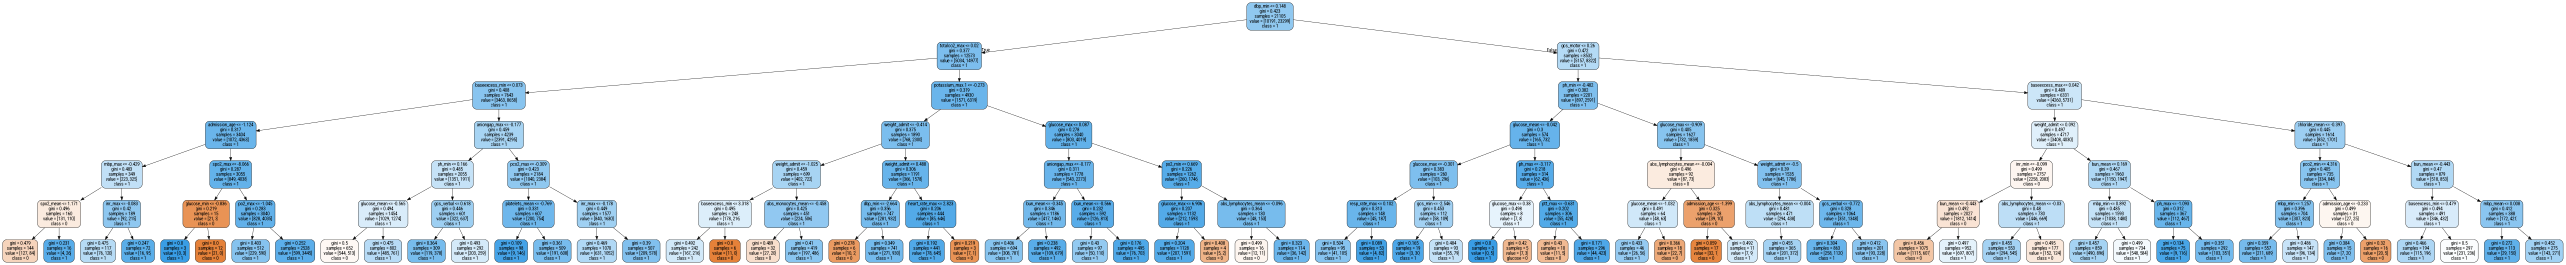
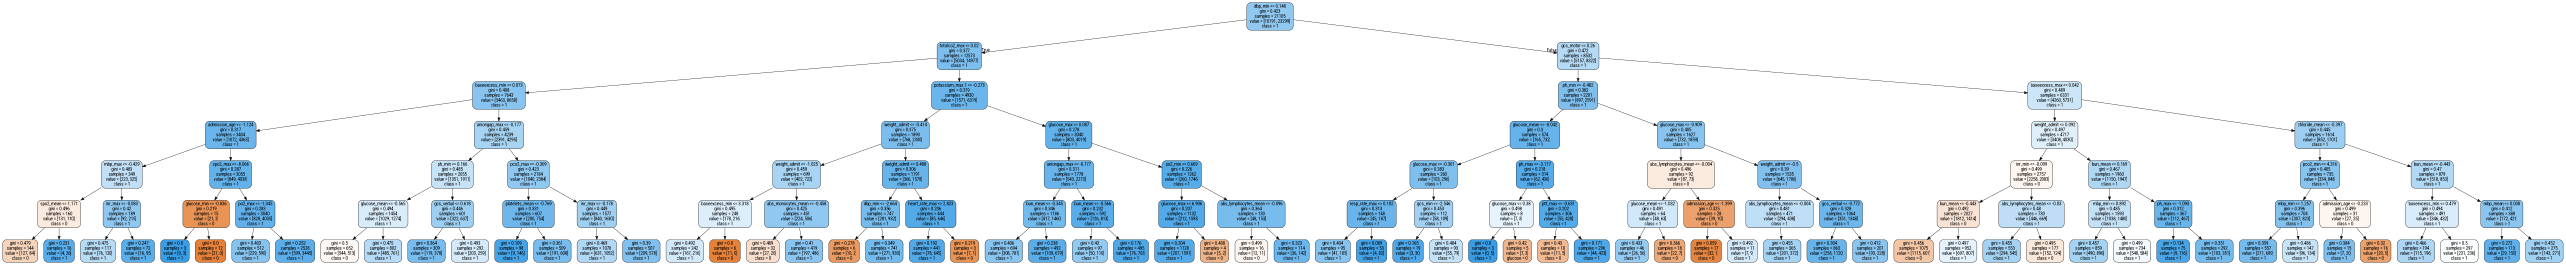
  digraph {
    fontname="Roboto Condensed"
    node [color=black fillcolor="#7ebfee" fontname="Roboto Condensed" shape=box style="filled, rounded"]
    edge [fontname="Roboto Condensed"]
    n1 [fillcolor="#90c8f0" label="dbp_min <= 0.148\ngini = 0.423\nsamples = 21105\nvalue = [10191, 23299]\nclass = 1"]
    n2 [fillcolor="#7cbeee" label="totalco2_max <= 0.02\ngini = 0.377\nsamples = 12573\nvalue = [5034, 14977]\nclass = 1"]
    n3 [fillcolor="#b4daf5" label="gcs_motor <= 0.26\ngini = 0.472\nsamples = 8532\nvalue = [5157, 8322]\nclass = 1"]
    n4 [fillcolor="#88c4ef" label="baseexcess_min <= 0.073\ngini = 0.408\nsamples = 7643\nvalue = [3463, 8658]\nclass = 1"]
    n5 [fillcolor="#6ab5eb" label="potassium_max.1 <= -0.273\ngini = 0.319\nsamples = 4930\nvalue = [1571, 6319]\nclass = 1"]
    n6 [label="ph_min <= -0.482\ngini = 0.382\nsamples = 2201\nvalue = [897, 2591]\nclass = 1"]
    n7 [fillcolor="#cce6f8" label="baseexcess_max <= 0.042\ngini = 0.489\nsamples = 6331\nvalue = [4260, 5731]\nclass = 1"]
    n8 [fillcolor="#6ab5eb" label="admission_age <= -1.124\ngini = 0.317\nsamples = 3404\nvalue = [1072, 4363]\nclass = 1"]
    n9 [fillcolor="#a7d4f3" label="aniongap_max <= -0.177\ngini = 0.459\nsamples = 4239\nvalue = [2391, 4295]\nclass = 1"]
    n10 [fillcolor="#7bbeee" label="weight_admit <= -0.414\ngini = 0.375\nsamples = 1890\nvalue = [768, 2300]\nclass = 1"]
    n11 [fillcolor="#61b1ea" label="glucose_max <= 0.087\ngini = 0.278\nsamples = 3040\nvalue = [803, 4019]\nclass = 1"]
    n12 [fillcolor="#c1e0f7" label="mbp_max <= -0.429\ngini = 0.483\nsamples = 349\nvalue = [223, 325]\nclass = 1"]
    n13 [fillcolor="#63b2ea" label="spo2_max <= -8.066\ngini = 0.287\nsamples = 3055\nvalue = [849, 4038]\nclass = 1"]
    n14 [fillcolor="#c5e2f7" label="ph_min <= 0.166\ngini = 0.485\nsamples = 2055\nvalue = [1351, 1911]\nclass = 1"]
    n15 [fillcolor="#8fc8f0" label="pco2_max <= -0.309\ngini = 0.423\nsamples = 2184\nvalue = [1040, 2384]\nclass = 1"]
    n16 [fillcolor="#fbebdf" label="spo2_mean <= 1.171\ngini = 0.496\nsamples = 160\nvalue = [131, 110]\nclass = 0"]
    n17 [fillcolor="#8ec7f0" label="inr_max <= -0.083\ngini = 0.42\nsamples = 189\nvalue = [92, 215]\nclass = 1"]
    n18 [fillcolor="#e99355" label="glucose_min <= -0.836\ngini = 0.219\nsamples = 15\nvalue = [21, 3]\nclass = 0"]
    n19 [fillcolor="#62b1ea" label="po2_max <= -1.045\ngini = 0.283\nsamples = 3040\nvalue = [828, 4035]\nclass = 1"]
    n20 [fillcolor="#f6d4bc" label="gini = 0.479\nsamples = 144\nvalue = [127, 84]\nclass = 0"]
    n21 [fillcolor="#57ace9" label="gini = 0.231\nsamples = 16\nvalue = [4, 26]\nclass = 1"]
    n22 [fillcolor="#b6dbf5" label="gini = 0.475\nsamples = 117\nvalue = [76, 120]\nclass = 1"]
    n23 [fillcolor="#5aaee9" label="gini = 0.247\nsamples = 72\nvalue = [16, 95]\nclass = 1"]
    n24 [fillcolor="#399de5" label="gini = 0.0\nsamples = 3\nvalue = [0, 3]\nclass = 1"]
    n25 [fillcolor="#e58139" label="gini = 0.0\nsamples = 12\nvalue = [21, 0]\nclass = 0"]
    n26 [fillcolor="#86c3ef" label="gini = 0.403\nsamples = 512\nvalue = [229, 590]\nclass = 1"]
    n27 [fillcolor="#5baeea" label="gini = 0.252\nsamples = 2528\nvalue = [599, 3445]\nclass = 1"]
    n28 [fillcolor="#d9ecfa" label="glucose_mean <= -0.565\ngini = 0.494\nsamples = 1454\nvalue = [1029, 1274]\nclass = 1"]
    n29 [fillcolor="#9dcff2" label="gcs_verbal <= 0.618\ngini = 0.446\nsamples = 601\nvalue = [322, 637]\nclass = 1"]
    n30 [fillcolor="#6eb7ec" label="platelets_mean <= -0.769\ngini = 0.331\nsamples = 607\nvalue = [200, 754]\nclass = 1"]
    n31 [fillcolor="#9fd0f2" label="inr_max <= -0.178\ngini = 0.449\nsamples = 1577\nvalue = [840, 1630]\nclass = 1"]
    n32 [fillcolor="#fef8f4" label="gini = 0.5\nsamples = 652\nvalue = [544, 513]\nclass = 0"]
    n33 [fillcolor="#b7dbf6" label="gini = 0.475\nsamples = 802\nvalue = [485, 761]\nclass = 1"]
    n34 [fillcolor="#77bced" label="gini = 0.364\nsamples = 309\nvalue = [119, 378]\nclass = 1"]
    n35 [fillcolor="#d4eaf9" label="gini = 0.493\nsamples = 292\nvalue = [203, 259]\nclass = 1"]
    n36 [fillcolor="#45a3e7" label="gini = 0.109\nsamples = 98\nvalue = [9, 146]\nclass = 1"]
    n37 [fillcolor="#77bced" label="gini = 0.361\nsamples = 509\nvalue = [191, 608]\nclass = 1"]
    n38 [fillcolor="#b0d8f5" label="gini = 0.469\nsamples = 1070\nvalue = [631, 1052]\nclass = 1"]
    n39 [fillcolor="#81c0ee" label="gini = 0.39\nsamples = 507\nvalue = [209, 578]\nclass = 1"]
    n40 [fillcolor="#a7d4f3" label="weight_admit <= -1.025\ngini = 0.459\nsamples = 699\nvalue = [402, 722]\nclass = 1"]
    n41 [fillcolor="#67b4eb" label="weight_admit <= 0.488\ngini = 0.306\nsamples = 1191\nvalue = [366, 1578]\nclass = 1"]
    n42 [fillcolor="#68b4eb" label="aniongap_max <= -0.177\ngini = 0.311\nsamples = 1778\nvalue = [543, 2273]\nclass = 1"]
    n43 [fillcolor="#56ace9" label="po2_min <= 0.669\ngini = 0.226\nsamples = 1262\nvalue = [260, 1746]\nclass = 1"]
    n44 [fillcolor="#dceefa" label="baseexcess_min <= 3.318\ngini = 0.495\nsamples = 248\nvalue = [178, 216]\nclass = 1"]
    n45 [fillcolor="#91c8f1" label="abs_monocytes_mean <= -0.458\ngini = 0.425\nsamples = 451\nvalue = [224, 506]\nclass = 1"]
    n46 [fillcolor="#75bbed" label="dbp_min <= -2.664\ngini = 0.356\nsamples = 747\nvalue = [281, 932]\nclass = 1"]
    n47 [fillcolor="#53aae8" label="heart_rate_max <= 2.823\ngini = 0.206\nsamples = 444\nvalue = [85, 646]\nclass = 1"]
    n48 [fillcolor="#d2e9f9" label="gini = 0.492\nsamples = 242\nvalue = [167, 216]\nclass = 1"]
    n49 [fillcolor="#e58139" label="gini = 0.0\nsamples = 6\nvalue = [11, 0]\nclass = 0"]
    n50 [fillcolor="#f8decc" label="gini = 0.489\nsamples = 32\nvalue = [27, 20]\nclass = 0"]
    n51 [fillcolor="#89c5f0" label="gini = 0.41\nsamples = 419\nvalue = [197, 486]\nclass = 1"]
    n52 [fillcolor="#ea9a61" label="gini = 0.278\nsamples = 6\nvalue = [10, 2]\nclass = 0"]
    n53 [fillcolor="#73baed" label="gini = 0.349\nsamples = 741\nvalue = [271, 930]\nclass = 1"]
    n54 [fillcolor="#51a9e8" label="gini = 0.192\nsamples = 441\nvalue = [78, 645]\nclass = 1"]
    n55 [fillcolor="#e99355" label="gini = 0.219\nsamples = 3\nvalue = [7, 1]\nclass = 0"]
    n56 [fillcolor="#72b9ec" label="bun_mean <= -0.345\ngini = 0.346\nsamples = 1186\nvalue = [417, 1460]\nclass = 1"]
    n57 [fillcolor="#58ace9" label="bun_mean <= -0.566\ngini = 0.232\nsamples = 592\nvalue = [126, 813]\nclass = 1"]
    n58 [fillcolor="#53aae8" label="glucose_max <= 6.906\ngini = 0.207\nsamples = 1132\nvalue = [212, 1593]\nclass = 1"]
    n59 [fillcolor="#77bced" label="abs_lymphocytes_mean <= -0.096\ngini = 0.364\nsamples = 130\nvalue = [48, 153]\nclass = 1"]
    n60 [fillcolor="#87c4ef" label="gini = 0.406\nsamples = 694\nvalue = [308, 781]\nclass = 1"]
    n61 [fillcolor="#59ade9" label="gini = 0.238\nsamples = 492\nvalue = [109, 679]\nclass = 1"]
    n62 [fillcolor="#93caf1" label="gini = 0.43\nsamples = 97\nvalue = [50, 110]\nclass = 1"]
    n63 [fillcolor="#4ea8e8" label="gini = 0.176\nsamples = 495\nvalue = [76, 703]\nclass = 1"]
    n64 [fillcolor="#53aae8" label="gini = 0.204\nsamples = 1128\nvalue = [207, 1591]\nclass = 1"]
    n65 [fillcolor="#efb388" label="gini = 0.408\nsamples = 4\nvalue = [5, 2]\nclass = 0"]
    n66 [fillcolor="#fdf5ef" label="gini = 0.499\nsamples = 16\nvalue = [12, 11]\nclass = 0"]
    n67 [fillcolor="#6bb6ec" label="gini = 0.323\nsamples = 114\nvalue = [36, 142]\nclass = 1"]
    n68 [fillcolor="#66b3eb" label="glucose_mean <= -0.042\ngini = 0.3\nsamples = 574\nvalue = [165, 732]\nclass = 1"]
    n69 [fillcolor="#87c4ef" label="glucose_max <= -0.909\ngini = 0.405\nsamples = 1627\nvalue = [732, 1859]\nclass = 1"]
    n70 [fillcolor="#e0f0fb" label="weight_admit <= 0.092\ngini = 0.497\nsamples = 4717\nvalue = [3408, 4030]\nclass = 1"]
    n71 [fillcolor="#9ccef2" label="chloride_mean <= -0.397\ngini = 0.445\nsamples = 1614\nvalue = [852, 1701]\nclass = 1"]
    n72 [label="glucose_max <= -0.301\ngini = 0.383\nsamples = 260\nvalue = [103, 296]\nclass = 1"]
    n73 [fillcolor="#55abe9" label="ph_max <= -3.117\ngini = 0.218\nsamples = 314\nvalue = [62, 436]\nclass = 1"]
    n74 [fillcolor="#fbebdf" label="abs_lymphocytes_mean <= -0.004\ngini = 0.496\nsamples = 92\nvalue = [87, 73]\nclass = 0"]
    n75 [fillcolor="#81c0ee" label="weight_admit <= -0.5\ngini = 0.39\nsamples = 1535\nvalue = [645, 1786]\nclass = 1"]
    n76 [fillcolor="#69b5eb" label="resp_rate_max <= 0.102\ngini = 0.313\nsamples = 148\nvalue = [45, 187]\nclass = 1"]
    n77 [fillcolor="#a2d1f3" label="gcs_min <= -2.546\ngini = 0.453\nsamples = 112\nvalue = [58, 109]\nclass = 1"]
    n78 [fillcolor="#e6f3fc" label="glucose_max <= 0.38\ngini = 0.498\nsamples = 8\nvalue = [7, 8]\nclass = 1"]
    n79 [fillcolor="#52aae8" label="ptt_max <= -0.631\ngini = 0.202\nsamples = 306\nvalue = [55, 428]\nclass = 1"]
-   n80 [fillcolor="#86c3ef" label="gini = 0.504\nsamples = 95\nvalue = [41, 105]\nclass = 1"]
+   n80 [fillcolor="#86c3ef" label="gini = 0.404\nsamples = 95\nvalue = [41, 105]\nclass = 1"]
    n81 [fillcolor="#43a2e6" label="gini = 0.089\nsamples = 53\nvalue = [4, 82]\nclass = 1"]
    n82 [fillcolor="#4da7e8" label="gini = 0.165\nsamples = 19\nvalue = [3, 30]\nclass = 1"]
    n83 [fillcolor="#c3e1f7" label="gini = 0.484\nsamples = 93\nvalue = [55, 79]\nclass = 1"]
    n84 [fillcolor="#399de5" label="gini = 0.0\nsamples = 3\nvalue = [0, 5]\nclass = 1"]
    n85 [fillcolor="#f0b78e" label="gini = 0.42\nsamples = 5\nvalue = [7, 3]\nglucose = 0"]
    n86 [fillcolor="#f1ba93" label="gini = 0.43\nsamples = 10\nvalue = [11, 5]\nclass = 0"]
    n87 [fillcolor="#4ea7e8" label="gini = 0.171\nsamples = 296\nvalue = [44, 423]\nclass = 1"]
    n88 [fillcolor="#d0e8f9" label="glucose_mean <= -1.032\ngini = 0.491\nsamples = 64\nvalue = [48, 63]\nclass = 1"]
    n89 [fillcolor="#eca16c" label="admission_age <= -1.399\ngini = 0.325\nsamples = 28\nvalue = [39, 10]\nclass = 0"]
    n90 [fillcolor="#bedff6" label="abs_lymphocytes_mean <= -0.004\ngini = 0.481\nsamples = 471\nvalue = [294, 438]\nclass = 1"]
    n91 [fillcolor="#6db7ec" label="gcs_verbal <= -0.772\ngini = 0.328\nsamples = 1064\nvalue = [351, 1348]\nclass = 1"]
    n92 [fillcolor="#95caf1" label="gini = 0.433\nsamples = 46\nvalue = [26, 56]\nclass = 1"]
    n93 [fillcolor="#eda978" label="gini = 0.366\nsamples = 18\nvalue = [22, 7]\nclass = 0"]
    n94 [fillcolor="#e6853f" label="gini = 0.059\nsamples = 17\nvalue = [32, 1]\nclass = 0"]
    n95 [fillcolor="#d3e9f9" label="gini = 0.492\nsamples = 11\nvalue = [7, 9]\nclass = 1"]
    n96 [fillcolor="#a4d2f3" label="gini = 0.455\nsamples = 365\nvalue = [201, 372]\nclass = 1"]
    n97 [fillcolor="#67b4eb" label="gini = 0.304\nsamples = 863\nvalue = [258, 1120]\nclass = 1"]
    n98 [fillcolor="#8ac5f0" label="gini = 0.412\nsamples = 201\nvalue = [93, 228]\nclass = 1"]
    n99 [fillcolor="#fdf5f0" label="inr_min <= -0.099\ngini = 0.499\nsamples = 2757\nvalue = [2258, 2083]\nclass = 0"]
    n100 [fillcolor="#aed7f4" label="bun_mean <= 0.169\ngini = 0.467\nsamples = 1960\nvalue = [1150, 1947]\nclass = 1"]
    n101 [fillcolor="#87c4ef" label="pco2_min <= 4.316\ngini = 0.405\nsamples = 735\nvalue = [334, 848]\nclass = 1"]
    n102 [fillcolor="#b1d9f5" label="bun_mean <= -0.443\ngini = 0.47\nsamples = 879\nvalue = [518, 853]\nclass = 1"]
    n103 [fillcolor="#f9e3d4" label="bun_mean <= -0.443\ngini = 0.492\nsamples = 2027\nvalue = [1812, 1414]\nclass = 0"]
    n104 [fillcolor="#bddef6" label="abs_lymphocytes_mean <= -0.03\ngini = 0.48\nsamples = 730\nvalue = [446, 669]\nclass = 1"]
    n105 [fillcolor="#c4e2f7" label="mbp_min <= 0.892\ngini = 0.485\nsamples = 1593\nvalue = [1038, 1480]\nclass = 1"]
    n106 [fillcolor="#68b5eb" label="ph_max <= -1.093\ngini = 0.312\nsamples = 367\nvalue = [112, 467]\nclass = 1"]
    n107 [fillcolor="#f3c6a5" label="gini = 0.456\nsamples = 1075\nvalue = [1115, 607]\nclass = 0"]
    n108 [fillcolor="#e4f2fb" label="gini = 0.497\nsamples = 952\nvalue = [697, 807]\nclass = 1"]
    n109 [fillcolor="#a4d2f3" label="gini = 0.455\nsamples = 553\nvalue = [294, 545]\nclass = 1"]
    n110 [fillcolor="#fae8db" label="gini = 0.495\nsamples = 177\nvalue = [152, 124]\nclass = 0"]
    n111 [fillcolor="#a5d3f3" label="gini = 0.457\nsamples = 859\nvalue = [490, 896]\nclass = 1"]
    n112 [fillcolor="#f3f9fd" label="gini = 0.499\nsamples = 734\nvalue = [548, 584]\nclass = 1"]
    n113 [fillcolor="#48a5e7" label="gini = 0.134\nsamples = 75\nvalue = [9, 116]\nclass = 1"]
    n114 [fillcolor="#73baed" label="gini = 0.351\nsamples = 292\nvalue = [103, 351]\nclass = 1"]
    n115 [fillcolor="#83c2ef" label="mbp_min <= 1.257\ngini = 0.396\nsamples = 704\nvalue = [307, 823]\nclass = 1"]
    n116 [fillcolor="#fdf6f0" label="admission_age <= -0.233\ngini = 0.499\nsamples = 31\nvalue = [27, 25]\nclass = 0"]
    n117 [fillcolor="#d8ebfa" label="baseexcess_min <= 0.479\ngini = 0.494\nsamples = 491\nvalue = [346, 432]\nclass = 1"]
    n118 [fillcolor="#8ac5f0" label="mbp_mean <= 0.008\ngini = 0.412\nsamples = 388\nvalue = [172, 421]\nclass = 1"]
    n119 [fillcolor="#76bbed" label="gini = 0.359\nsamples = 557\nvalue = [211, 689]\nclass = 1"]
    n120 [fillcolor="#c7e3f8" label="gini = 0.486\nsamples = 147\nvalue = [96, 134]\nclass = 1"]
    n121 [label="gini = 0.384\nsamples = 15\nvalue = [7, 20]\nclass = 1"]
    n122 [fillcolor="#eca06a" label="gini = 0.32\nsamples = 16\nvalue = [20, 5]\nclass = 0"]
    n123 [fillcolor="#add6f4" label="gini = 0.466\nsamples = 194\nvalue = [115, 196]\nclass = 1"]
    n124 [fillcolor="#fbfdfe" label="gini = 0.5\nsamples = 297\nvalue = [231, 236]\nclass = 1"]
    n125 [fillcolor="#5fb0ea" label="gini = 0.272\nsamples = 113\nvalue = [29, 150]\nclass = 1"]
    n126 [fillcolor="#a1d1f3" label="gini = 0.452\nsamples = 275\nvalue = [143, 271]\nclass = 1"]
    n1 -> n2 [headlabel=True labelangle=45 labeldistance=2.5]
    n1 -> n3 [headlabel=False labelangle=-45 labeldistance=2.5]
    n2 -> n4
    n2 -> n5
    n3 -> n6
    n3 -> n7
    n4 -> n8
    n4 -> n9
    n5 -> n10
    n5 -> n11
    n6 -> n68
    n6 -> n69
    n7 -> n70
    n7 -> n71
    n8 -> n12
    n8 -> n13
    n9 -> n14
    n9 -> n15
    n10 -> n40
    n10 -> n41
    n11 -> n42
    n11 -> n43
    n12 -> n16
    n12 -> n17
    n13 -> n18
    n13 -> n19
    n14 -> n28
    n14 -> n29
    n15 -> n30
    n15 -> n31
    n16 -> n20
    n16 -> n21
    n17 -> n22
    n17 -> n23
    n18 -> n24
    n18 -> n25
    n19 -> n26
    n19 -> n27
    n28 -> n32
    n28 -> n33
    n29 -> n34
    n29 -> n35
    n30 -> n36
    n30 -> n37
    n31 -> n38
    n31 -> n39
    n40 -> n44
    n40 -> n45
    n41 -> n46
    n41 -> n47
    n42 -> n56
    n42 -> n57
    n43 -> n58
    n43 -> n59
    n44 -> n48
    n44 -> n49
    n45 -> n50
    n45 -> n51
    n46 -> n52
    n46 -> n53
    n47 -> n54
    n47 -> n55
    n56 -> n60
    n56 -> n61
    n57 -> n62
    n57 -> n63
    n58 -> n64
    n58 -> n65
    n59 -> n66
    n59 -> n67
    n68 -> n72
    n68 -> n73
    n69 -> n74
    n69 -> n75
    n70 -> n99
    n70 -> n100
    n71 -> n101
    n71 -> n102
    n72 -> n76
    n72 -> n77
    n73 -> n78
    n73 -> n79
    n74 -> n88
    n74 -> n89
    n75 -> n90
    n75 -> n91
    n76 -> n80
    n76 -> n81
    n77 -> n82
    n77 -> n83
    n78 -> n84
    n78 -> n85
    n79 -> n86
    n79 -> n87
    n88 -> n92
    n88 -> n93
    n89 -> n94
    n89 -> n95
    n90 -> n96
    n91 -> n97
    n91 -> n98
    n99 -> n103
    n99 -> n104
    n100 -> n105
    n100 -> n106
    n101 -> n115
    n101 -> n116
    n102 -> n117
    n102 -> n118
    n103 -> n107
    n103 -> n108
    n104 -> n109
    n104 -> n110
    n105 -> n111
    n105 -> n112
    n106 -> n113
    n106 -> n114
    n115 -> n119
    n115 -> n120
    n116 -> n121
    n116 -> n122
    n117 -> n123
    n117 -> n124
    n118 -> n125
    n118 -> n126
  }
